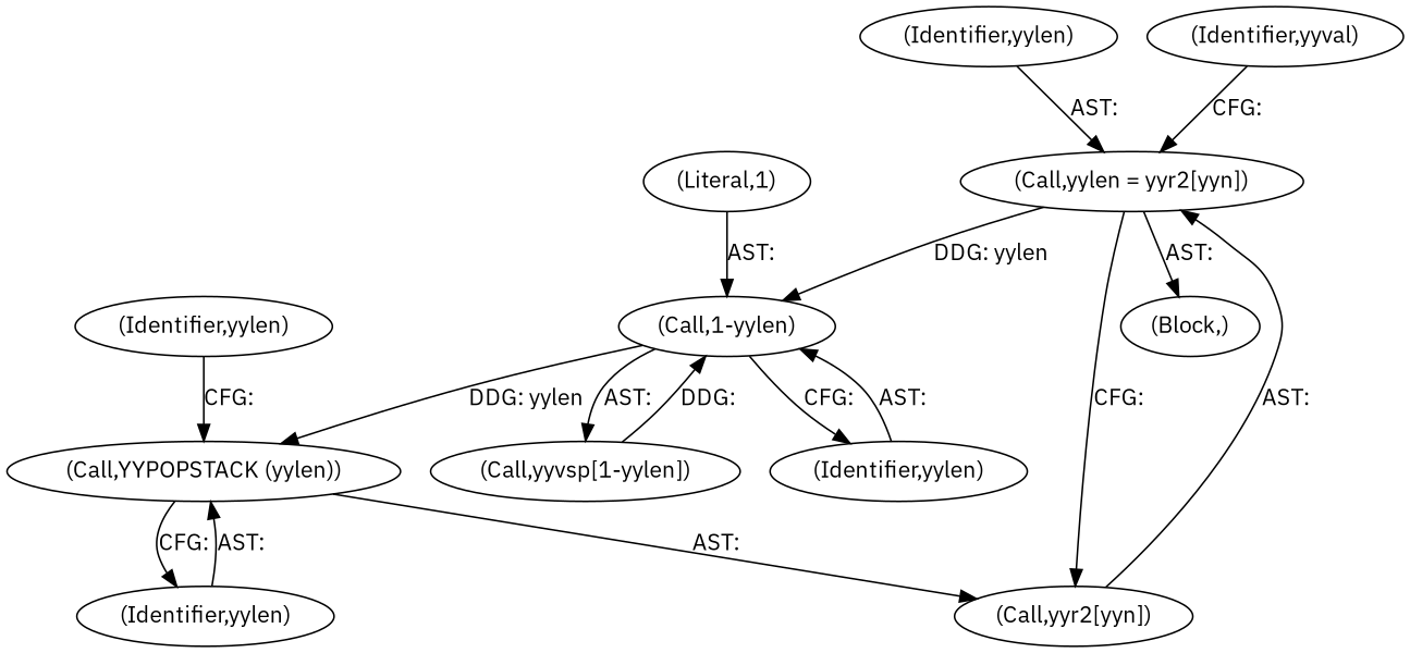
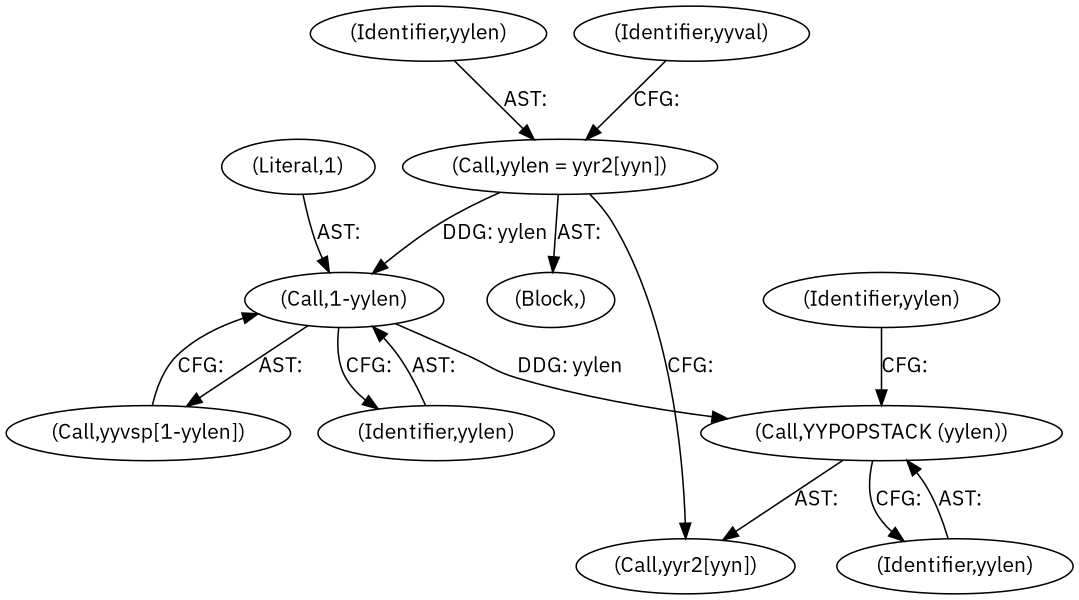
  digraph {
    fontname="IBM Plex Sans"
    node [fontname="IBM Plex Sans"]
    edge [fontname="IBM Plex Sans"]
    n1 [label="(Call,yylen = yyr2[yyn])"]
    n2 [label="(Call,1-yylen)"]
    n3 [label="(Call,yyr2[yyn])"]
    n4 [label="(Block,)"]
    n5 [label="(Call,YYPOPSTACK (yylen))"]
    n6 [label="(Call,yyvsp[1-yylen])"]
    n7 [label="(Identifier,yylen)"]
    n8 [label="(Identifier,yylen)"]
    n9 [label="(Identifier,yylen)"]
    n10 [label="(Identifier,yylen)"]
    n11 [label="(Literal,1)"]
    n12 [label="(Identifier,yyval)"]
    n1 -> n2 [label="DDG: yylen"]
    n1 -> n3 [label="CFG: "]
    n1 -> n4 [label="AST: "]
    n2 -> n5 [label="DDG: yylen"]
    n2 -> n6 [label="AST: "]
    n2 -> n7 [label="CFG: "]
-   n3 -> n1 [label="AST: "]
    n5 -> n3 [label="AST: "]
    n5 -> n8 [label="CFG: "]
-   n6 -> n2 [label="DDG: "]
+   n6 -> n2 [label="CFG: "]
    n7 -> n2 [label="AST: "]
    n8 -> n5 [label="AST: "]
    n9 -> n1 [label="AST: "]
    n10 -> n5 [label="CFG: "]
    n11 -> n2 [label="AST: "]
    n12 -> n1 [label="CFG: "]
  }
